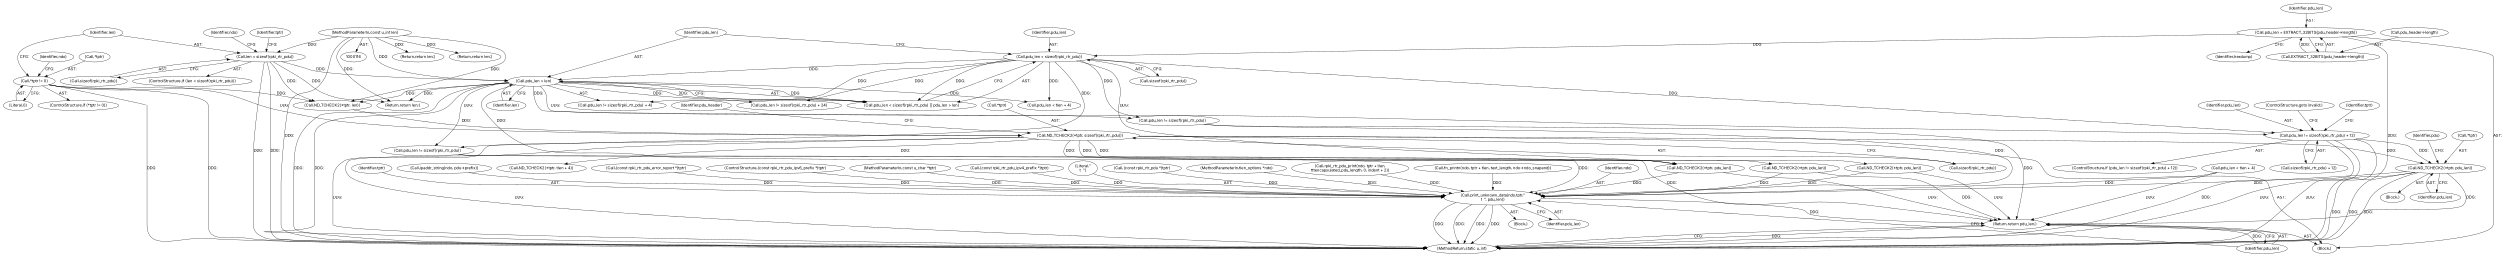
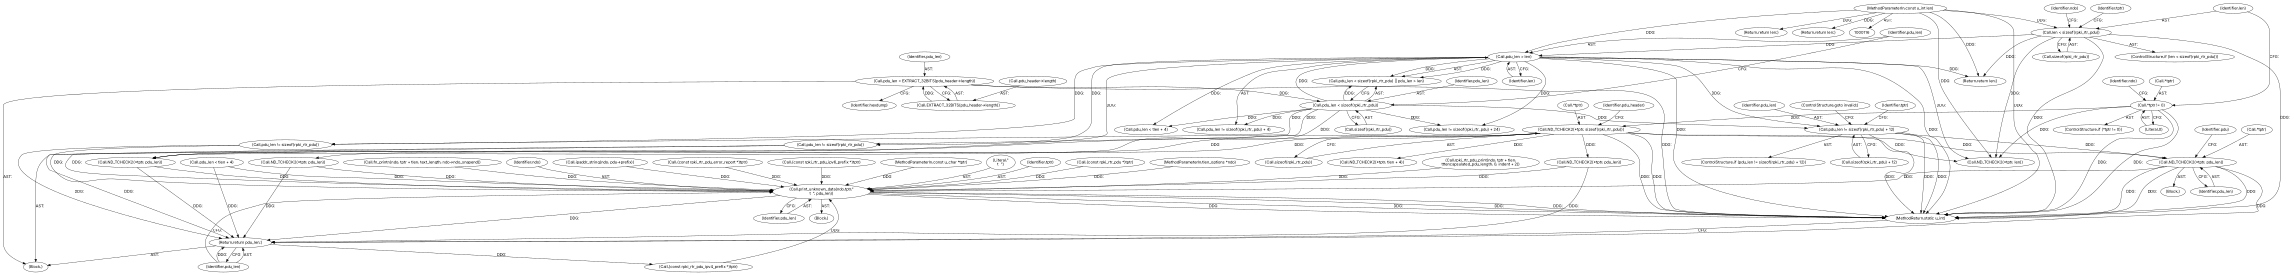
  digraph {
    fontname=Inter
    node [fontname=Inter]
    edge [fontname=Inter]
    n1 [label="(Call,ND_TCHECK2(*tptr, pdu_len))"]
    n2 [label="(Call,print_unknown_data(ndo,tptr,\"\n\t  \", pdu_len))"]
    n3 [label="(Return,return pdu_len;)"]
    n4 [label="(Block,)"]
    n5 [label="(MethodReturn,static u_int)"]
    n6 [label="(Identifier,pdu_len)"]
    n7 [label="(Identifier,pdu_len)"]
    n8 [label="(Block,)"]
    n9 [label="(Block,)"]
    n10 [label="(Identifier,pdu_len)"]
    n11 [label="(Call,ND_TCHECK2(*tptr, sizeof(rpki_rtr_pdu)))"]
    n12 [label="(Call,ND_TCHECK2(*tptr, pdu_len))"]
    n13 [label="(Call,ND_TCHECK2(*tptr, pdu_len))"]
    n14 [label="(Call,ND_TCHECK2(*tptr, pdu_len))"]
    n15 [label="(Call,sizeof(rpki_rtr_pdu))"]
    n16 [label="(Call,ND_TCHECK2(*tptr, len))"]
    n17 [label="(Call,ND_TCHECK2(*tptr, tlen + 4))"]
    n18 [label="(Call,*tptr != 0)"]
    n19 [label="(ControlStructure,if (*tptr != 0))"]
    n20 [label="(Literal,0)"]
    n21 [label="(Call,pdu_len != sizeof(rpki_rtr_pdu) + 12)"]
    n22 [label="(ControlStructure,if (pdu_len != sizeof(rpki_rtr_pdu) + 12))"]
    n23 [label="(Call,sizeof(rpki_rtr_pdu) + 12)"]
    n24 [label="(Call,pdu_len < sizeof(rpki_rtr_pdu))"]
    n25 [label="(Call,pdu_len > len)"]
    n26 [label="(Call,pdu_len != sizeof(rpki_rtr_pdu))"]
    n27 [label="(Call,pdu_len < sizeof(rpki_rtr_pdu) || pdu_len > len)"]
    n28 [label="(Call,sizeof(rpki_rtr_pdu))"]
    n29 [label="(Call,pdu_len < tlen + 4)"]
    n30 [label="(Call,pdu_len != sizeof(rpki_rtr_pdu) + 4)"]
    n31 [label="(Call,pdu_len != sizeof(rpki_rtr_pdu) + 24)"]
    n32 [label="(Call,pdu_len != sizeof(rpki_rtr_pdu))"]
    n33 [label="(Return,return len;)"]
    n34 [label="(Identifier,len)"]
    n35 [label="(Call,pdu_len = EXTRACT_32BITS(pdu_header->length))"]
    n36 [label="(Call,EXTRACT_32BITS(pdu_header->length))"]
    n37 [label="(Identifier,hexdump)"]
    n38 [label="(Call,pdu_header->length)"]
    n39 [label="(Call,len < sizeof(rpki_rtr_pdu))"]
    n40 [label="(ControlStructure,if (len < sizeof(rpki_rtr_pdu)))"]
    n41 [label="(Call,sizeof(rpki_rtr_pdu))"]
    n42 [label="(MethodParameterIn,const u_int len)"]
    n43 [label="(Return,return len;)"]
    n44 [label="(Return,return len;)"]
    1000116
    n46 [label="(Call,(const rpki_rtr_pdu *)tptr)"]
    n47 [label="(Identifier,tptr)"]
    n48 [label="(Identifier,ndo)"]
    n49 [label="(Identifier,pdu)"]
    n50 [label="(Identifier,pdu_len)"]
    n51 [label="(Identifier,tptr)"]
    n52 [label="(MethodParameterIn,tlen_options *ndo)"]
    n53 [label="(Call,rpki_rtr_pdu_print(ndo, tptr + tlen,\n\t\t\tencapsulated_pdu_length, 0, indent + 2))"]
    n54 [label="(Identifier,pdu_len)"]
    n55 [label="(Call,fn_printn(ndo, tptr + tlen, text_length, ndo->ndo_snapend))"]
    n56 [label="(Identifier,ndo)"]
    n57 [label="(Call,pdu_len < tlen + 4)"]
    n58 [label="(Call,*tptr)"]
    n59 [label="(Call,ipaddr_string(ndo, pdu->prefix))"]
    n60 [label="(Identifier,pdu_len)"]
    n61 [label="(Call,*tptr)"]
    n62 [label="(Call,(const rpki_rtr_pdu_error_report *)tptr)"]
    n63 [label="(Identifier,len)"]
-   n64 [label="(ControlStructure,(const rpki_rtr_pdu_ipv6_prefix *)tptr)"]
+   n64 [label="(Call,(const rpki_rtr_pdu_ipv6_prefix *)tptr)"]
    n65 [label="(Call,*tptr)"]
    n66 [label="(Identifier,pdu_len)"]
    n67 [label="(MethodParameterIn,const u_char *tptr)"]
    n68 [label="(Call,(const rpki_rtr_pdu_ipv4_prefix *)tptr)"]
    n69 [label="(Identifier,ndo)"]
    n70 [label="(Literal,\"\n\t  \")"]
    n71 [label="(ControlStructure,goto invalid;)"]
    n72 [label="(Identifier,tptr)"]
    n73 [label="(Identifier,pdu_header)"]
    n1 -> n2 [label="DDG: "]
    n1 -> n3 [label="DDG: "]
    n1 -> n4 [label="AST: "]
    n1 -> n5 [label="DDG: "]
    n1 -> n5 [label="DDG: "]
    n1 -> n5 [label="DDG: "]
    n1 -> n6 [label="CFG: "]
    n2 -> n3 [label="DDG: "]
    n2 -> n5 [label="DDG: "]
    n2 -> n5 [label="DDG: "]
    n2 -> n5 [label="DDG: "]
    n2 -> n5 [label="DDG: "]
    n2 -> n7 [label="CFG: "]
    n2 -> n8 [label="AST: "]
-   n3 -> n5 [label="DDG: "]
+   n3 -> n68 [label="DDG: "]
    n3 -> n9 [label="AST: "]
    n3 -> n10 [label="CFG: "]
    n5 -> n3 [label="CFG: "]
    n6 -> n1 [label="AST: "]
    n7 -> n2 [label="AST: "]
    n10 -> n2 [label="CFG: "]
    n10 -> n3 [label="AST: "]
    n10 -> n3 [label="DDG: "]
    n11 -> n1 [label="DDG: "]
    n11 -> n5 [label="DDG: "]
    n11 -> n5 [label="DDG: "]
    n11 -> n9 [label="AST: "]
    n11 -> n12 [label="DDG: "]
    n11 -> n13 [label="DDG: "]
    n11 -> n14 [label="DDG: "]
    n11 -> n15 [label="CFG: "]
-   n16 -> n11 [label="DDG: "]
+   n11 -> n16 [label="DDG: "]
    n11 -> n17 [label="DDG: "]
    n12 -> n2 [label="DDG: "]
    n12 -> n3 [label="DDG: "]
    n13 -> n2 [label="DDG: "]
    n13 -> n3 [label="DDG: "]
    n14 -> n2 [label="DDG: "]
    n14 -> n3 [label="DDG: "]
    n15 -> n11 [label="AST: "]
    n18 -> n5 [label="DDG: "]
    n18 -> n5 [label="DDG: "]
    n18 -> n11 [label="DDG: "]
    n18 -> n16 [label="DDG: "]
    n18 -> n19 [label="AST: "]
    n18 -> n20 [label="CFG: "]
    n20 -> n18 [label="AST: "]
    n21 -> n1 [label="DDG: "]
    n21 -> n5 [label="DDG: "]
    n21 -> n5 [label="DDG: "]
    n21 -> n5 [label="DDG: "]
    n21 -> n22 [label="AST: "]
    n21 -> n23 [label="CFG: "]
    n23 -> n21 [label="AST: "]
    n24 -> n14 [label="DDG: "]
    n24 -> n21 [label="DDG: "]
    n24 -> n25 [label="DDG: "]
    n24 -> n26 [label="DDG: "]
    n24 -> n27 [label="AST: "]
    n24 -> n27 [label="DDG: "]
    n24 -> n28 [label="CFG: "]
    n24 -> n29 [label="DDG: "]
    n24 -> n30 [label="DDG: "]
    n24 -> n31 [label="DDG: "]
    n24 -> n32 [label="DDG: "]
    n25 -> n5 [label="DDG: "]
    n25 -> n5 [label="DDG: "]
    n25 -> n14 [label="DDG: "]
    n25 -> n16 [label="DDG: "]
    n25 -> n21 [label="DDG: "]
    n25 -> n26 [label="DDG: "]
    n25 -> n27 [label="AST: "]
    n25 -> n27 [label="DDG: "]
    n25 -> n27 [label="DDG: "]
    n25 -> n29 [label="DDG: "]
    n25 -> n30 [label="AST: "]
    n25 -> n31 [label="DDG: "]
    n25 -> n32 [label="DDG: "]
    n25 -> n33 [label="DDG: "]
    n25 -> n34 [label="CFG: "]
    n26 -> n2 [label="DDG: "]
    n26 -> n3 [label="DDG: "]
    n27 -> n24 [label="CFG: "]
-   n27 -> n25 [label="CFG: "]
    n28 -> n24 [label="AST: "]
    n32 -> n2 [label="DDG: "]
    n32 -> n3 [label="DDG: "]
    n34 -> n25 [label="AST: "]
    n35 -> n5 [label="DDG: "]
    n35 -> n9 [label="AST: "]
    n35 -> n24 [label="DDG: "]
    n35 -> n36 [label="CFG: "]
    n35 -> n37 [label="CFG: "]
    n36 -> n35 [label="AST: "]
    n36 -> n35 [label="DDG: "]
    n38 -> n36 [label="AST: "]
    n39 -> n5 [label="DDG: "]
    n39 -> n5 [label="DDG: "]
    n39 -> n16 [label="DDG: "]
    n39 -> n25 [label="DDG: "]
    n39 -> n33 [label="DDG: "]
    n39 -> n40 [label="AST: "]
    n39 -> n41 [label="CFG: "]
    n41 -> n39 [label="AST: "]
    n42 -> n5 [label="DDG: "]
    n42 -> n16 [label="DDG: "]
    n42 -> n25 [label="DDG: "]
    n42 -> n33 [label="DDG: "]
    n42 -> n39 [label="DDG: "]
    n42 -> n43 [label="DDG: "]
    n42 -> n44 [label="DDG: "]
    n42 -> 1000116 [label="AST: "]
    n46 -> n2 [label="DDG: "]
    n47 -> n21 [label="CFG: "]
    n48 -> n18 [label="CFG: "]
    n49 -> n1 [label="CFG: "]
    n50 -> n24 [label="AST: "]
    n51 -> n39 [label="CFG: "]
    n52 -> n2 [label="DDG: "]
    n53 -> n2 [label="DDG: "]
    n54 -> n21 [label="AST: "]
    n55 -> n2 [label="DDG: "]
    n56 -> n2 [label="AST: "]
    n57 -> n2 [label="DDG: "]
    n57 -> n3 [label="DDG: "]
    n58 -> n11 [label="AST: "]
    n59 -> n2 [label="DDG: "]
    n60 -> n35 [label="AST: "]
    n61 -> n1 [label="AST: "]
    n62 -> n2 [label="DDG: "]
    n63 -> n18 [label="CFG: "]
    n63 -> n39 [label="AST: "]
    n64 -> n2 [label="DDG: "]
    n65 -> n18 [label="AST: "]
    n66 -> n24 [label="CFG: "]
    n66 -> n25 [label="AST: "]
    n67 -> n2 [label="DDG: "]
    n68 -> n2 [label="DDG: "]
    n69 -> n39 [label="CFG: "]
    n70 -> n2 [label="AST: "]
    n71 -> n21 [label="CFG: "]
    n72 -> n2 [label="AST: "]
    n73 -> n11 [label="CFG: "]
  }
